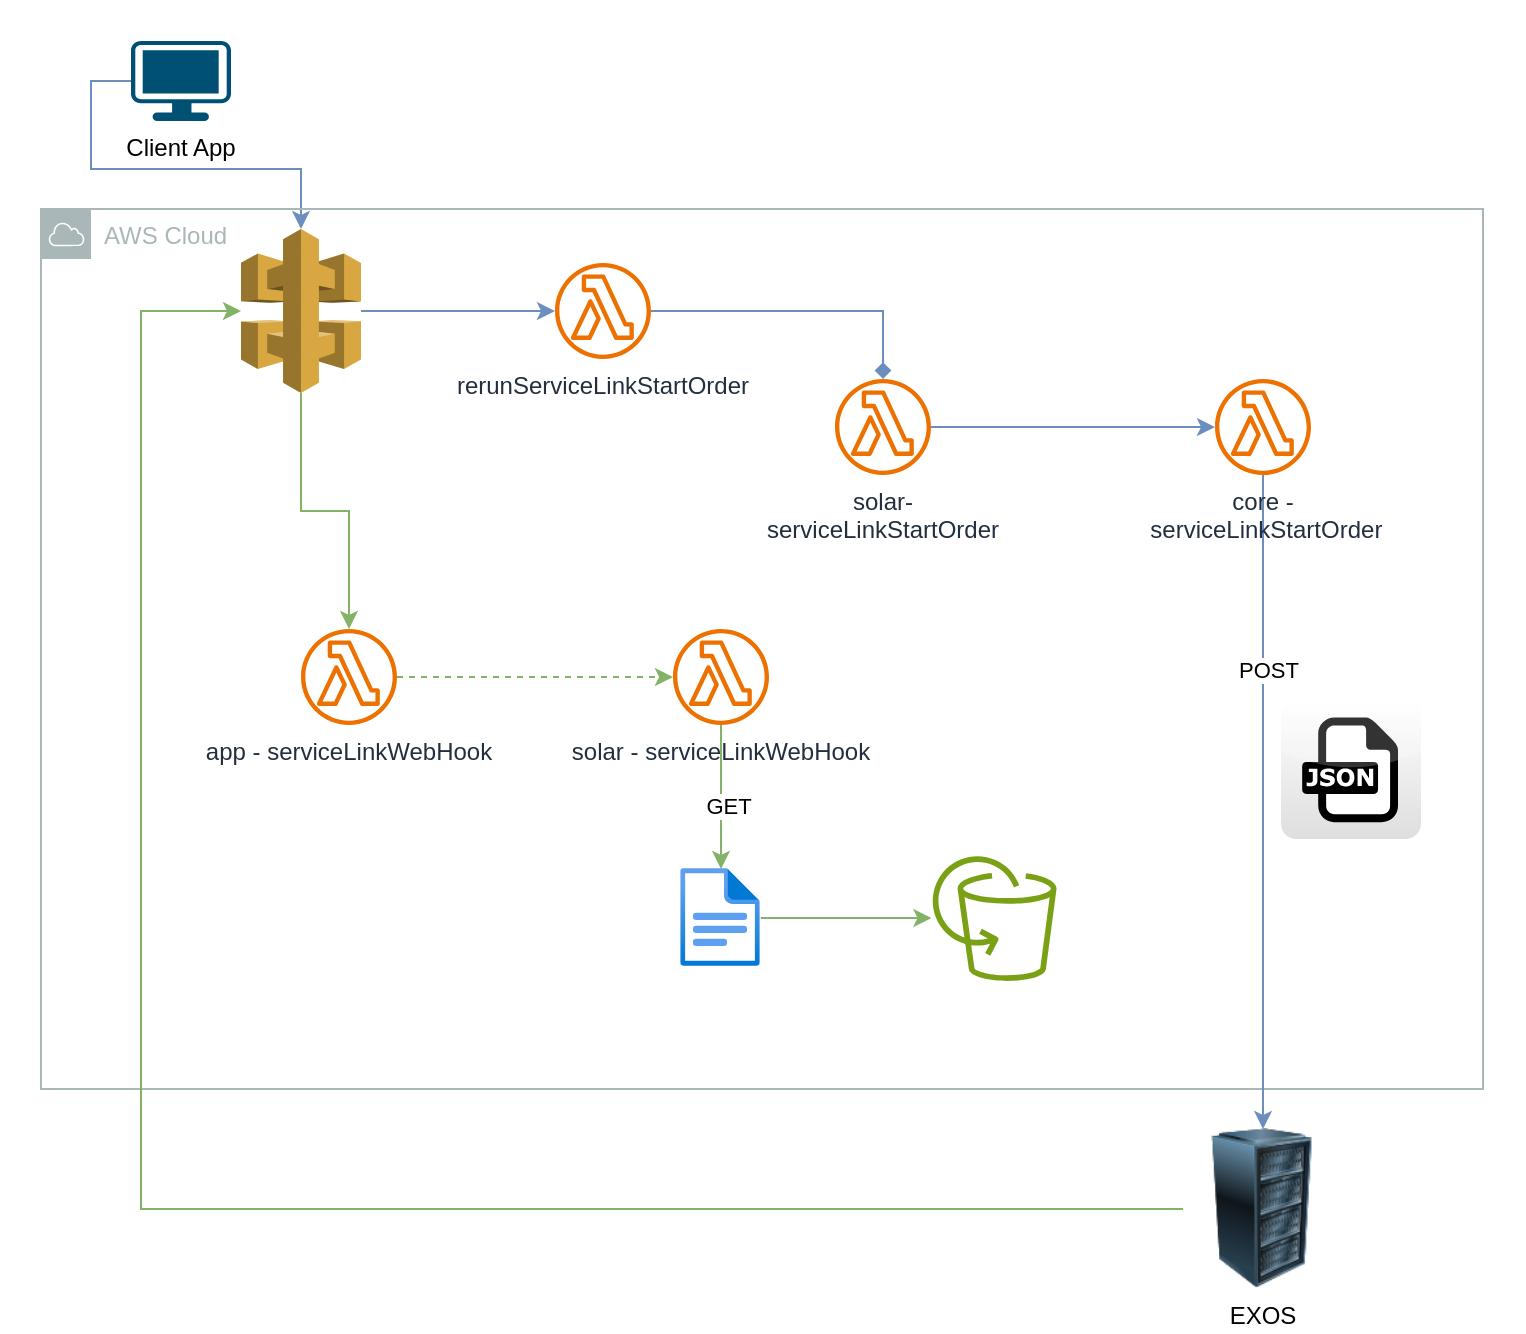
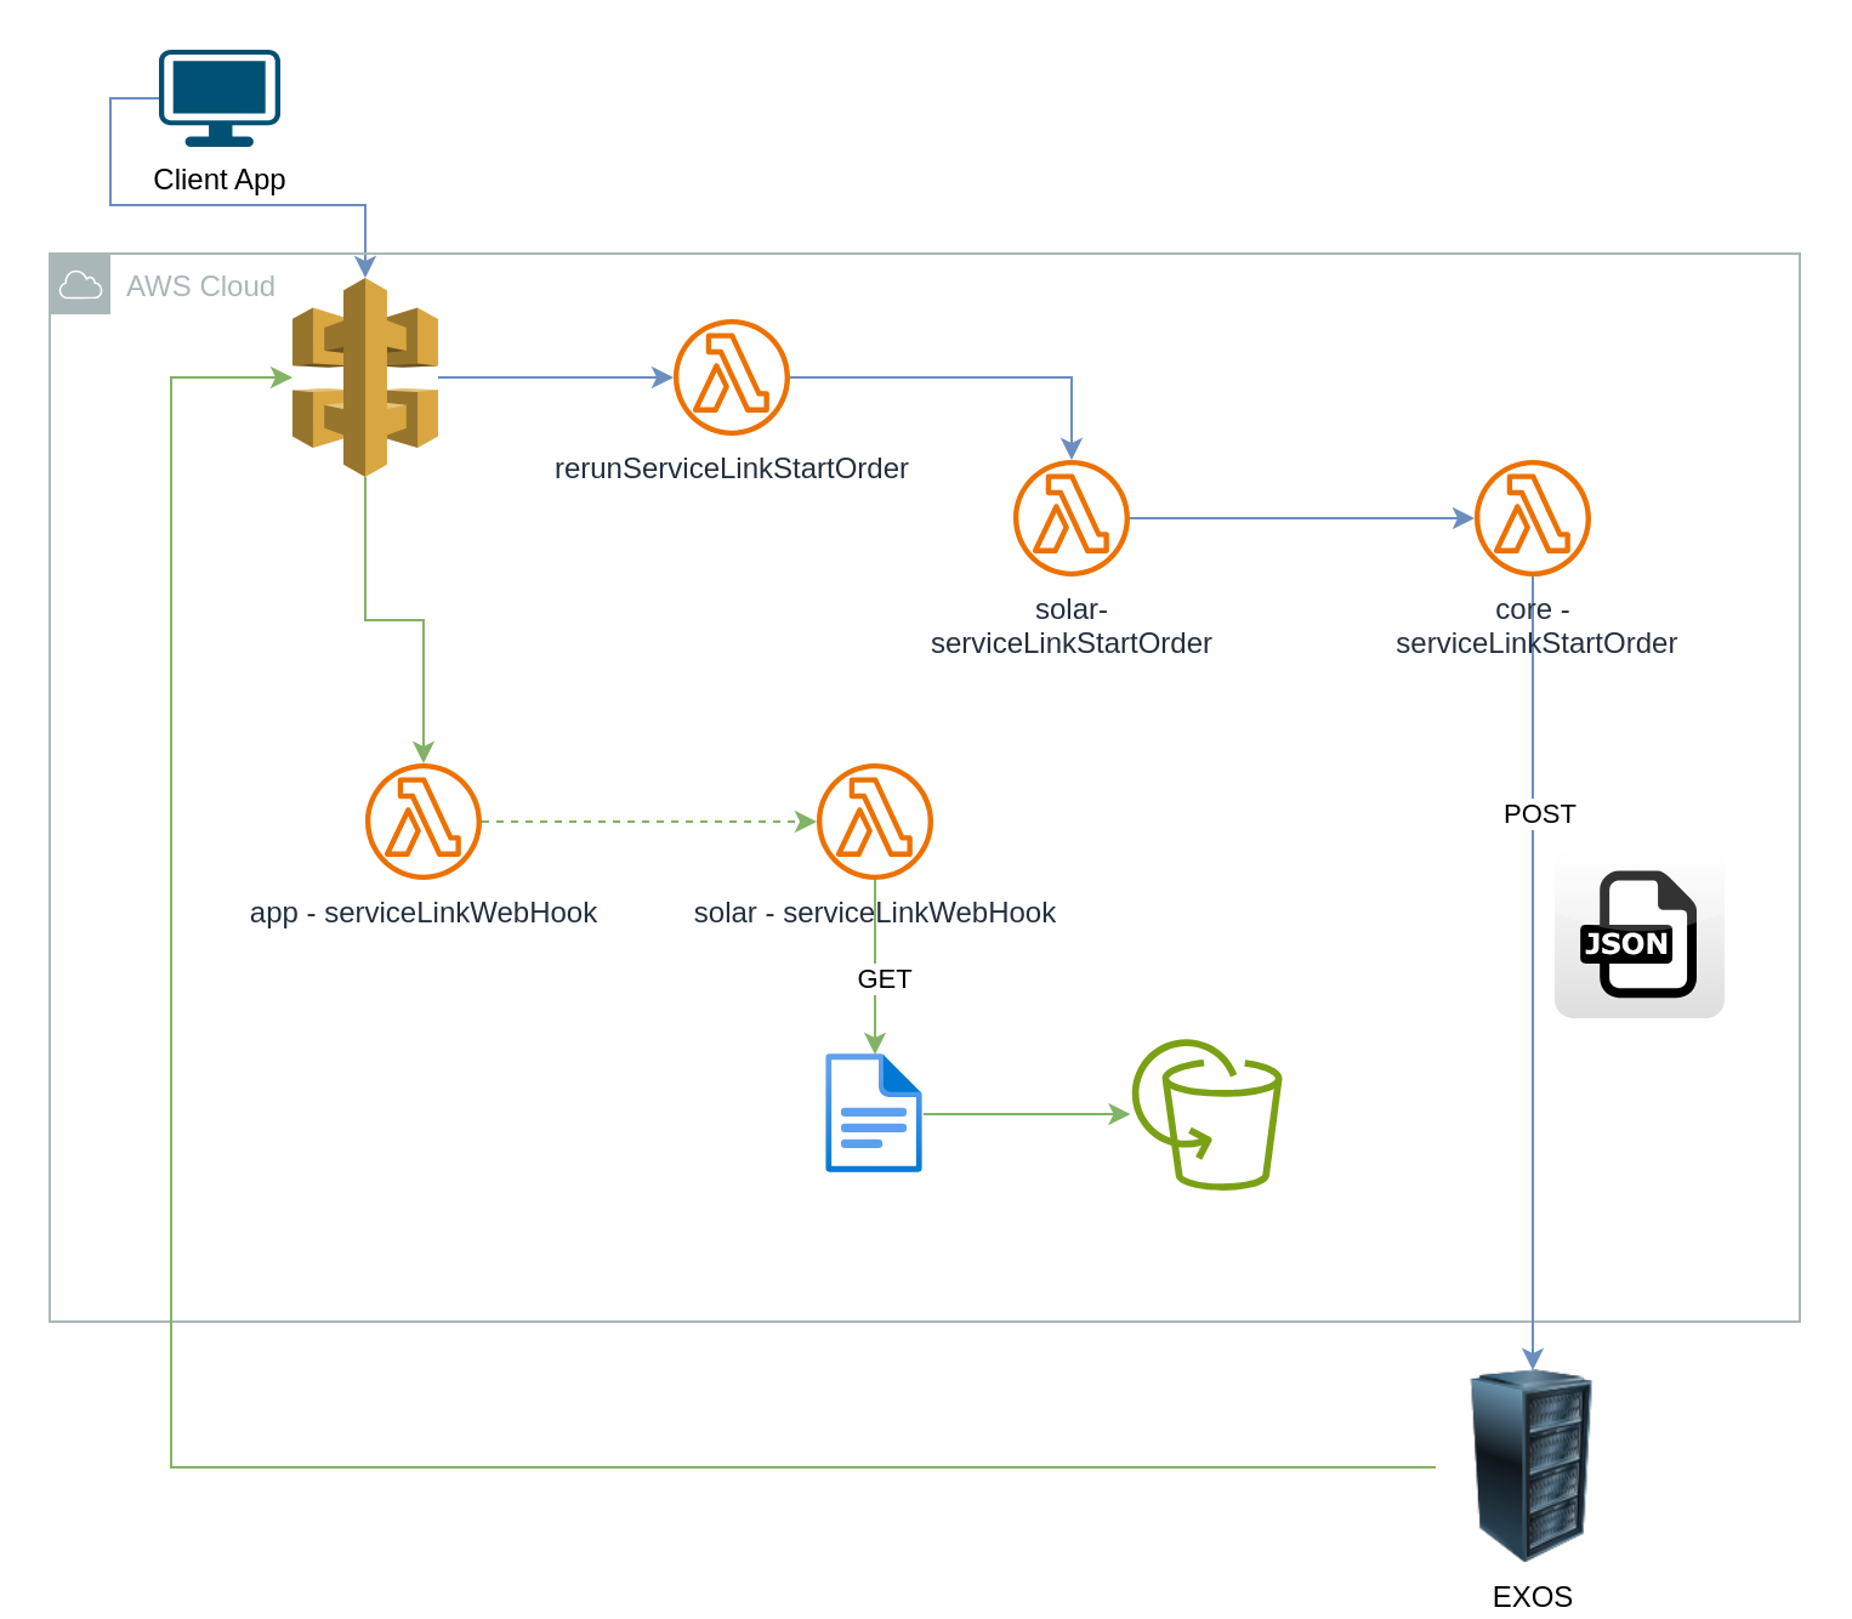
  <mxCell id="0" />
  <mxCell id="1" parent="0" />
- <mxCell id="2" style="edgeStyle=orthogonalEdgeStyle;rounded=0;orthogonalLoop=1;jettySize=auto;html=1;fillColor=#dae8fc;strokeColor=#6c8ebf;endArrow=diamond;" parent="1" source="3" target="8" edge="1"><mxGeometry relative="1" as="geometry" /></mxCell>
+ <mxCell id="2" style="edgeStyle=orthogonalEdgeStyle;rounded=0;orthogonalLoop=1;jettySize=auto;html=1;fillColor=#dae8fc;strokeColor=#6c8ebf;" parent="1" source="3" target="8" edge="1"><mxGeometry relative="1" as="geometry" /></mxCell>
  <mxCell id="3" value="rerunServiceLinkStartOrder&lt;br&gt;" style="sketch=0;outlineConnect=0;fontColor=#232F3E;gradientColor=none;fillColor=#ED7100;strokeColor=none;dashed=0;verticalLabelPosition=bottom;verticalAlign=top;align=center;html=1;fontSize=12;fontStyle=0;aspect=fixed;pointerEvents=1;shape=mxgraph.aws4.lambda_function;" parent="1" vertex="1"><mxGeometry x="277" y="131" width="48" height="48" as="geometry" /></mxCell>
  <mxCell id="4" style="edgeStyle=orthogonalEdgeStyle;rounded=0;orthogonalLoop=1;jettySize=auto;html=1;fillColor=#dae8fc;strokeColor=#6c8ebf;" edge="1" parent="1" source="5" target="17"><mxGeometry relative="1" as="geometry"><Array as="points"><mxPoint x="45" y="84" /><mxPoint x="150" y="84" /></Array></mxGeometry></mxCell>
  <mxCell id="5" value="Client App&lt;br&gt;" style="points=[[0.03,0.03,0],[0.5,0,0],[0.97,0.03,0],[1,0.4,0],[0.97,0.745,0],[0.5,1,0],[0.03,0.745,0],[0,0.4,0]];verticalLabelPosition=bottom;sketch=0;html=1;verticalAlign=top;aspect=fixed;align=center;pointerEvents=1;shape=mxgraph.cisco19.workstation;fillColor=#005073;strokeColor=none;" parent="1" vertex="1"><mxGeometry x="65" y="20" width="50" height="40" as="geometry" /></mxCell>
  <mxCell id="6" value="AWS Cloud" style="sketch=0;outlineConnect=0;gradientColor=none;html=1;whiteSpace=wrap;fontSize=12;fontStyle=0;shape=mxgraph.aws4.group;grIcon=mxgraph.aws4.group_aws_cloud;strokeColor=#AAB7B8;fillColor=none;verticalAlign=top;align=left;spacingLeft=30;fontColor=#AAB7B8;dashed=0;" vertex="1" parent="1"><mxGeometry x="20" y="104" width="721" height="440" as="geometry" /></mxCell>
  <mxCell id="7" style="edgeStyle=orthogonalEdgeStyle;rounded=0;orthogonalLoop=1;jettySize=auto;html=1;fillColor=#dae8fc;strokeColor=#6c8ebf;" parent="1" source="8" target="11" edge="1"><mxGeometry relative="1" as="geometry" /></mxCell>
  <mxCell id="8" value="solar-&lt;br&gt;serviceLinkStartOrder" style="sketch=0;outlineConnect=0;fontColor=#232F3E;gradientColor=none;fillColor=#ED7100;strokeColor=none;dashed=0;verticalLabelPosition=bottom;verticalAlign=top;align=center;html=1;fontSize=12;fontStyle=0;aspect=fixed;pointerEvents=1;shape=mxgraph.aws4.lambda_function;" parent="1" vertex="1"><mxGeometry x="417" y="189" width="48" height="48" as="geometry" /></mxCell>
  <mxCell id="9" style="edgeStyle=orthogonalEdgeStyle;rounded=0;orthogonalLoop=1;jettySize=auto;html=1;entryX=0.5;entryY=0;entryDx=0;entryDy=0;fillColor=#dae8fc;strokeColor=#6c8ebf;" edge="1" parent="1" source="11" target="14"><mxGeometry relative="1" as="geometry" /></mxCell>
  <mxCell id="10" value="POST" style="edgeLabel;html=1;align=center;verticalAlign=middle;resizable=0;points=[];" vertex="1" connectable="0" parent="9"><mxGeometry x="-0.405" y="2" relative="1" as="geometry"><mxPoint as="offset" /></mxGeometry></mxCell>
  <mxCell id="11" value="core -&lt;br&gt;&amp;nbsp;serviceLinkStartOrder" style="sketch=0;outlineConnect=0;fontColor=#232F3E;gradientColor=none;fillColor=#ED7100;strokeColor=none;dashed=0;verticalLabelPosition=bottom;verticalAlign=top;align=center;html=1;fontSize=12;fontStyle=0;aspect=fixed;pointerEvents=1;shape=mxgraph.aws4.lambda_function;" parent="1" vertex="1"><mxGeometry x="607" y="189" width="48" height="48" as="geometry" /></mxCell>
  <mxCell id="12" value="" style="dashed=0;outlineConnect=0;html=1;align=center;labelPosition=center;verticalLabelPosition=bottom;verticalAlign=top;shape=mxgraph.webicons.json;gradientColor=#DFDEDE" vertex="1" parent="1"><mxGeometry x="640" y="349" width="70" height="70" as="geometry" /></mxCell>
  <mxCell id="13" style="edgeStyle=orthogonalEdgeStyle;rounded=0;orthogonalLoop=1;jettySize=auto;html=1;fillColor=#d5e8d4;strokeColor=#82b366;" edge="1" parent="1" source="14" target="17"><mxGeometry relative="1" as="geometry"><Array as="points"><mxPoint x="70" y="604" /><mxPoint x="70" y="155" /></Array></mxGeometry></mxCell>
  <mxCell id="14" value="EXOS&lt;br&gt;" style="image;html=1;image=img/lib/clip_art/computers/Server_Rack_128x128.png" vertex="1" parent="1"><mxGeometry x="591" y="564" width="80" height="80" as="geometry" /></mxCell>
  <mxCell id="15" style="edgeStyle=orthogonalEdgeStyle;rounded=0;orthogonalLoop=1;jettySize=auto;html=1;fillColor=#dae8fc;strokeColor=#6c8ebf;" edge="1" parent="1" source="17" target="3"><mxGeometry relative="1" as="geometry" /></mxCell>
  <mxCell id="16" style="edgeStyle=orthogonalEdgeStyle;rounded=0;orthogonalLoop=1;jettySize=auto;html=1;fillColor=#d5e8d4;strokeColor=#82b366;" edge="1" parent="1" source="17" target="19"><mxGeometry relative="1" as="geometry" /></mxCell>
  <mxCell id="17" value="" style="outlineConnect=0;dashed=0;verticalLabelPosition=bottom;verticalAlign=top;align=center;html=1;shape=mxgraph.aws3.api_gateway;fillColor=#D9A741;gradientColor=none;" vertex="1" parent="1"><mxGeometry x="120" y="114" width="60" height="82" as="geometry" /></mxCell>
  <mxCell id="18" style="edgeStyle=orthogonalEdgeStyle;rounded=0;orthogonalLoop=1;jettySize=auto;html=1;fillColor=#d5e8d4;strokeColor=#82b366;dashed=1;" edge="1" parent="1" source="19" target="22"><mxGeometry relative="1" as="geometry" /></mxCell>
  <mxCell id="19" value="app - serviceLinkWebHook" style="sketch=0;outlineConnect=0;fontColor=#232F3E;gradientColor=none;fillColor=#ED7100;strokeColor=none;dashed=0;verticalLabelPosition=bottom;verticalAlign=top;align=center;html=1;fontSize=12;fontStyle=0;aspect=fixed;pointerEvents=1;shape=mxgraph.aws4.lambda_function;" vertex="1" parent="1"><mxGeometry x="150" y="314" width="48" height="48" as="geometry" /></mxCell>
  <mxCell id="20" style="edgeStyle=orthogonalEdgeStyle;rounded=0;orthogonalLoop=1;jettySize=auto;html=1;fillColor=#d5e8d4;strokeColor=#82b366;" edge="1" parent="1" source="22" target="24"><mxGeometry relative="1" as="geometry" /></mxCell>
  <mxCell id="21" value="GET" style="edgeLabel;html=1;align=center;verticalAlign=middle;resizable=0;points=[];" vertex="1" connectable="0" parent="20"><mxGeometry x="0.111" y="3" relative="1" as="geometry"><mxPoint as="offset" /></mxGeometry></mxCell>
  <mxCell id="22" value="solar - serviceLinkWebHook" style="sketch=0;outlineConnect=0;fontColor=#232F3E;gradientColor=none;fillColor=#ED7100;strokeColor=none;dashed=0;verticalLabelPosition=bottom;verticalAlign=top;align=center;html=1;fontSize=12;fontStyle=0;aspect=fixed;pointerEvents=1;shape=mxgraph.aws4.lambda_function;" vertex="1" parent="1"><mxGeometry x="336" y="314" width="48" height="48" as="geometry" /></mxCell>
  <mxCell id="23" style="edgeStyle=orthogonalEdgeStyle;rounded=0;orthogonalLoop=1;jettySize=auto;html=1;fillColor=#d5e8d4;strokeColor=#82b366;" edge="1" parent="1" source="24" target="25"><mxGeometry relative="1" as="geometry" /></mxCell>
  <mxCell id="24" value="" style="image;aspect=fixed;html=1;points=[];align=center;fontSize=12;image=img/lib/azure2/general/File.svg;" vertex="1" parent="1"><mxGeometry x="340.12" y="434" width="39.77" height="49" as="geometry" /></mxCell>
  <mxCell id="25" value="" style="sketch=0;outlineConnect=0;fontColor=#232F3E;gradientColor=none;fillColor=#7AA116;strokeColor=none;dashed=0;verticalLabelPosition=bottom;verticalAlign=top;align=center;html=1;fontSize=12;fontStyle=0;aspect=fixed;pointerEvents=1;shape=mxgraph.aws4.backup_aws_backup_support_for_amazon_s3;" vertex="1" parent="1"><mxGeometry x="465" y="427" width="63" height="63" as="geometry" /></mxCell>
